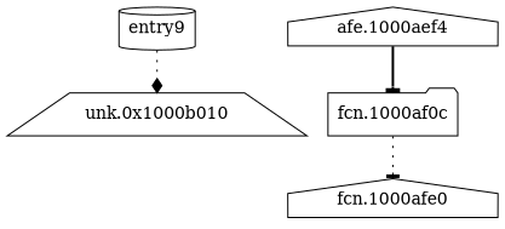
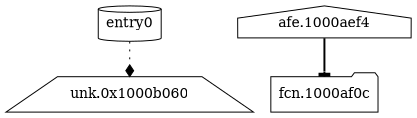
  digraph {
    node [shape=house]
    edge [arrowhead=tee style=dotted]
-   n1 [label=entry9 shape=cylinder]
-   n2 [label="unk.0x1000b010" shape=trapezium]
+   n1 [label=entry0 shape=cylinder]
+   n2 [label="unk.0x1000b060" shape=trapezium]
    n3 [label="fcn.1000af0c" shape=folder]
-   n4 [label="fcn.1000afe0"]
    n5 [label="afe.1000aef4"]
    n1 -> n2 [arrowhead=diamond]
-   n3 -> n4
    n5 -> n3 [style=bold]
  }
